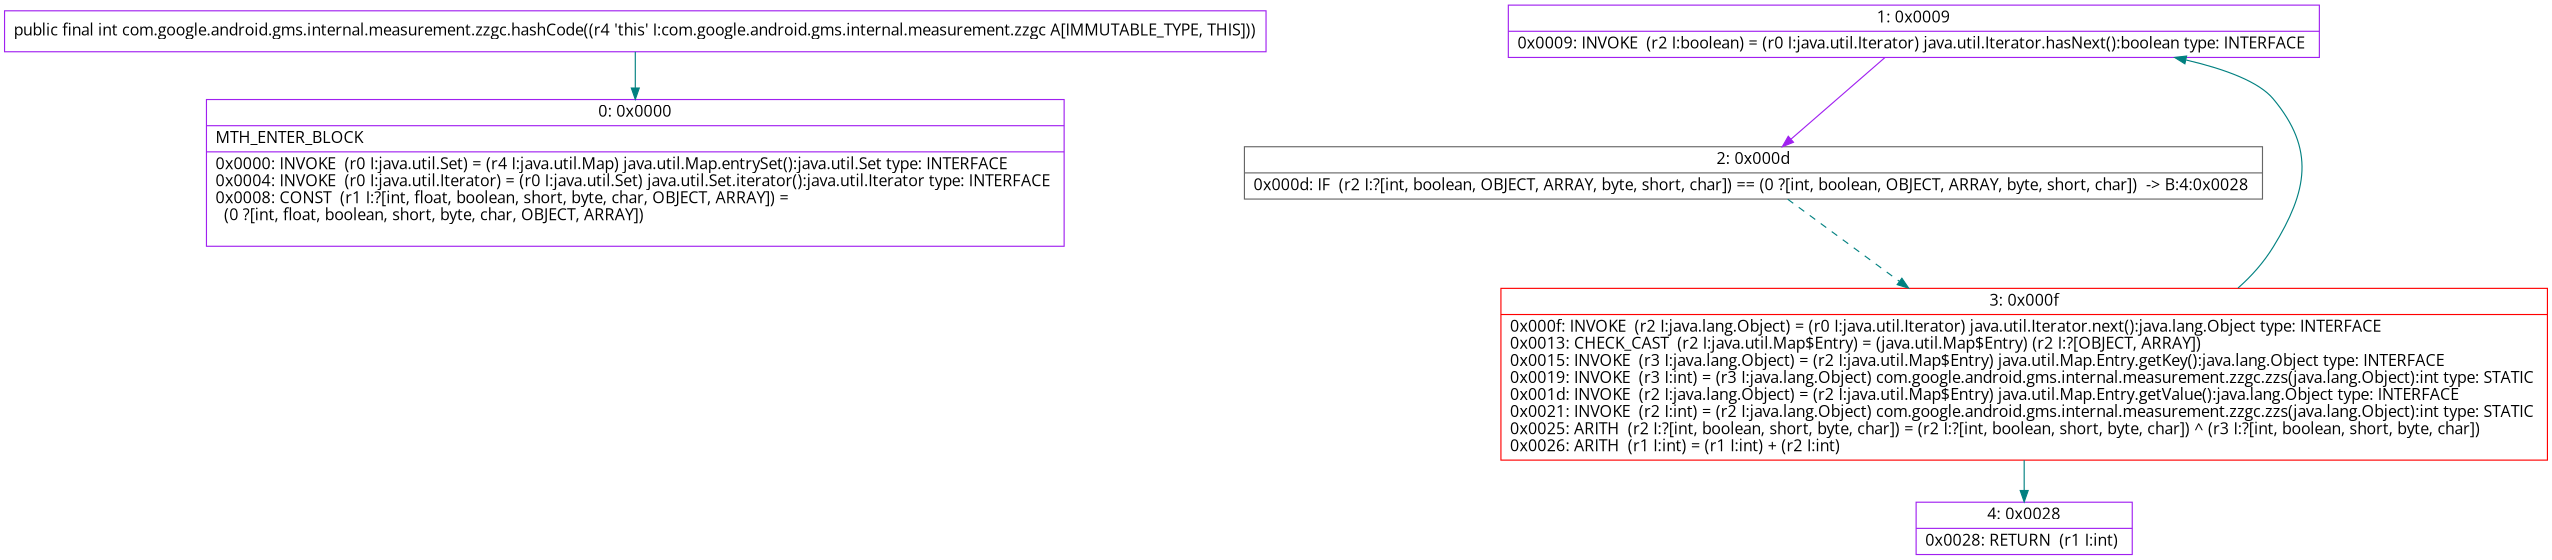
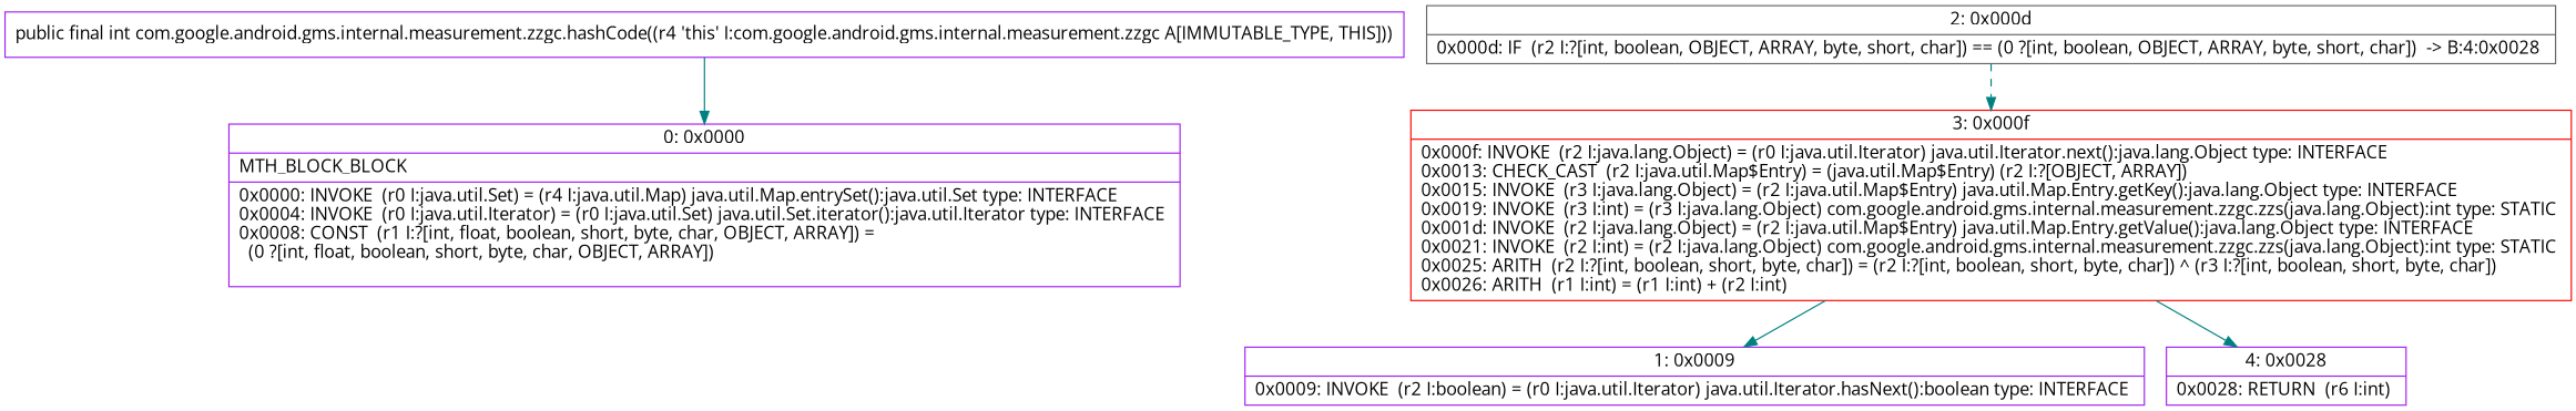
  digraph {
    fontname="Open Sans"
    node [color=purple fontname="Open Sans" shape=record]
    edge [color=teal fontname="Open Sans"]
-   n1 [label="{0\:\ 0x0000|MTH_ENTER_BLOCK\l|0x0000: INVOKE  (r0 I:java.util.Set) = (r4 I:java.util.Map) java.util.Map.entrySet():java.util.Set type: INTERFACE \l0x0004: INVOKE  (r0 I:java.util.Iterator) = (r0 I:java.util.Set) java.util.Set.iterator():java.util.Iterator type: INTERFACE \l0x0008: CONST  (r1 I:?[int, float, boolean, short, byte, char, OBJECT, ARRAY]) = \l  (0 ?[int, float, boolean, short, byte, char, OBJECT, ARRAY])\l \l}"]
+   n1 [label="{0\:\ 0x0000|MTH_BLOCK_BLOCK\l|0x0000: INVOKE  (r0 I:java.util.Set) = (r4 I:java.util.Map) java.util.Map.entrySet():java.util.Set type: INTERFACE \l0x0004: INVOKE  (r0 I:java.util.Iterator) = (r0 I:java.util.Set) java.util.Set.iterator():java.util.Iterator type: INTERFACE \l0x0008: CONST  (r1 I:?[int, float, boolean, short, byte, char, OBJECT, ARRAY]) = \l  (0 ?[int, float, boolean, short, byte, char, OBJECT, ARRAY])\l \l}"]
    n2 [label="{1\:\ 0x0009|0x0009: INVOKE  (r2 I:boolean) = (r0 I:java.util.Iterator) java.util.Iterator.hasNext():boolean type: INTERFACE \l}"]
    n3 [color=gray40 label="{2\:\ 0x000d|0x000d: IF  (r2 I:?[int, boolean, OBJECT, ARRAY, byte, short, char]) == (0 ?[int, boolean, OBJECT, ARRAY, byte, short, char])  \-\> B:4:0x0028 \l}"]
    n4 [color=red label="{3\:\ 0x000f|0x000f: INVOKE  (r2 I:java.lang.Object) = (r0 I:java.util.Iterator) java.util.Iterator.next():java.lang.Object type: INTERFACE \l0x0013: CHECK_CAST  (r2 I:java.util.Map$Entry) = (java.util.Map$Entry) (r2 I:?[OBJECT, ARRAY]) \l0x0015: INVOKE  (r3 I:java.lang.Object) = (r2 I:java.util.Map$Entry) java.util.Map.Entry.getKey():java.lang.Object type: INTERFACE \l0x0019: INVOKE  (r3 I:int) = (r3 I:java.lang.Object) com.google.android.gms.internal.measurement.zzgc.zzs(java.lang.Object):int type: STATIC \l0x001d: INVOKE  (r2 I:java.lang.Object) = (r2 I:java.util.Map$Entry) java.util.Map.Entry.getValue():java.lang.Object type: INTERFACE \l0x0021: INVOKE  (r2 I:int) = (r2 I:java.lang.Object) com.google.android.gms.internal.measurement.zzgc.zzs(java.lang.Object):int type: STATIC \l0x0025: ARITH  (r2 I:?[int, boolean, short, byte, char]) = (r2 I:?[int, boolean, short, byte, char]) ^ (r3 I:?[int, boolean, short, byte, char]) \l0x0026: ARITH  (r1 I:int) = (r1 I:int) + (r2 I:int) \l}"]
-   n5 [label="{4\:\ 0x0028|0x0028: RETURN  (r1 I:int) \l}"]
+   n5 [label="{4\:\ 0x0028|0x0028: RETURN  (r6 I:int) \l}"]
    n6 [label="{public final int com.google.android.gms.internal.measurement.zzgc.hashCode((r4 'this' I:com.google.android.gms.internal.measurement.zzgc A[IMMUTABLE_TYPE, THIS])) }"]
-   n2 -> n3 [color=purple]
    n3 -> n4 [style=dashed]
    n4 -> n2
    n4 -> n5
    n6 -> n1
  }
